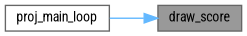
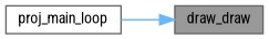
  digraph {
    rankdir=RL
    fontname="Roboto Condensed"
    node [fontname="Roboto Condensed" fontsize=10 shape=box style=filled]
-   n1 [color=gray40 fillcolor=grey60 fontcolor=black height=0.2 label=draw_score width=0.4]
+   n1 [color=gray40 fillcolor=grey60 fontcolor=black height=0.2 label=draw_draw width=0.4]
    n2 [color=grey40 fillcolor=white height=0.2 label=proj_main_loop width=0.4]
    n1 -> n2 [color=steelblue1 dir=back fontname="Roboto Condensed" fontsize=10 labelfontname=Helvetica labelfontsize=10 style=solid]
  }
